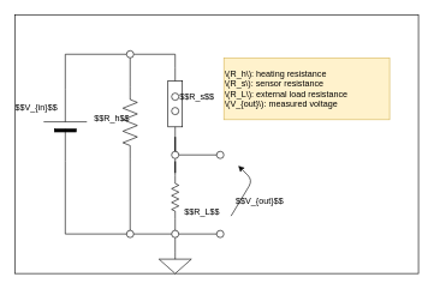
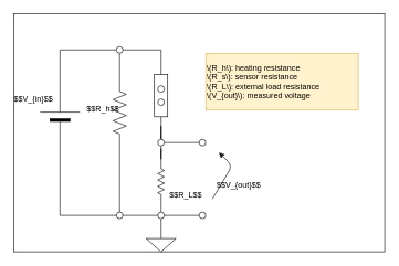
  <mxCell id="0" />
  <mxCell id="1" parent="0" />
  <mxCell id="2" value="" style="rounded=0;whiteSpace=wrap;html=1;" vertex="1" parent="1"><mxGeometry x="20" y="20" width="560" height="360" as="geometry" /></mxCell>
  <mxCell id="3" style="edgeStyle=orthogonalEdgeStyle;rounded=0;orthogonalLoop=1;jettySize=auto;html=1;exitX=1;exitY=0.5;exitDx=0;exitDy=0;exitPerimeter=0;entryX=0;entryY=0.5;entryDx=0;entryDy=0;endArrow=none;endFill=0;" edge="1" parent="1" source="4" target="10"><mxGeometry relative="1" as="geometry" /></mxCell>
  <mxCell id="4" value="" style="verticalLabelPosition=bottom;shadow=0;dashed=0;align=center;fillColor=#000000;html=1;verticalAlign=top;strokeWidth=1;shape=mxgraph.electrical.miscellaneous.monocell_battery;direction=north;" vertex="1" parent="1"><mxGeometry x="60" y="124" width="60" height="100" as="geometry" /></mxCell>
  <mxCell id="5" style="edgeStyle=orthogonalEdgeStyle;rounded=0;orthogonalLoop=1;jettySize=auto;html=1;exitX=0;exitY=0.5;exitDx=0;exitDy=0;exitPerimeter=0;entryX=0.5;entryY=1;entryDx=0;entryDy=0;endArrow=none;endFill=0;" edge="1" parent="1" source="7" target="10"><mxGeometry relative="1" as="geometry" /></mxCell>
  <mxCell id="6" style="edgeStyle=orthogonalEdgeStyle;rounded=0;orthogonalLoop=1;jettySize=auto;html=1;exitX=1;exitY=0.5;exitDx=0;exitDy=0;exitPerimeter=0;entryX=0.5;entryY=0;entryDx=0;entryDy=0;endArrow=none;endFill=0;" edge="1" parent="1" source="7" target="11"><mxGeometry relative="1" as="geometry" /></mxCell>
  <mxCell id="7" value="" style="pointerEvents=1;verticalLabelPosition=bottom;shadow=0;dashed=0;align=center;html=1;verticalAlign=top;shape=mxgraph.electrical.resistors.resistor_2;direction=south;" vertex="1" parent="1"><mxGeometry x="170" y="120" width="20" height="100" as="geometry" /></mxCell>
  <mxCell id="8" value="" style="pointerEvents=1;verticalLabelPosition=bottom;shadow=0;dashed=0;align=center;html=1;verticalAlign=top;shape=mxgraph.electrical.signal_sources.signal_ground;" vertex="1" parent="1"><mxGeometry x="220" y="350" width="45" height="30" as="geometry" /></mxCell>
  <mxCell id="9" style="edgeStyle=orthogonalEdgeStyle;rounded=0;orthogonalLoop=1;jettySize=auto;html=1;exitX=1;exitY=0.5;exitDx=0;exitDy=0;entryX=0;entryY=0.5;entryDx=0;entryDy=0;entryPerimeter=0;endArrow=none;endFill=0;" edge="1" parent="1" source="10" target="13"><mxGeometry relative="1" as="geometry"><Array as="points"><mxPoint x="243" y="75" /></Array></mxGeometry></mxCell>
  <mxCell id="10" value="" style="verticalLabelPosition=bottom;shadow=0;dashed=0;align=center;html=1;verticalAlign=top;strokeWidth=1;shape=ellipse;" vertex="1" parent="1"><mxGeometry x="175" y="70" width="10" height="10" as="geometry" /></mxCell>
  <mxCell id="11" value="" style="verticalLabelPosition=bottom;shadow=0;dashed=0;align=center;html=1;verticalAlign=top;strokeWidth=1;shape=ellipse;" vertex="1" parent="1"><mxGeometry x="175" y="320" width="10" height="10" as="geometry" /></mxCell>
  <mxCell id="12" style="edgeStyle=orthogonalEdgeStyle;rounded=0;orthogonalLoop=1;jettySize=auto;html=1;exitX=0;exitY=0.5;exitDx=0;exitDy=0;exitPerimeter=0;endArrow=none;endFill=0;entryX=0;entryY=0.5;entryDx=0;entryDy=0;" edge="1" parent="1" source="4" target="11"><mxGeometry relative="1" as="geometry"><mxPoint x="90" y="290" as="sourcePoint" /><mxPoint x="422.514" y="340" as="targetPoint" /></mxGeometry></mxCell>
  <mxCell id="13" value="" style="pointerEvents=1;verticalLabelPosition=bottom;shadow=0;dashed=0;align=center;html=1;verticalAlign=top;shape=mxgraph.electrical.resistors.resistor_with_instrument_or_relay_shunt;direction=south;" vertex="1" parent="1"><mxGeometry x="232.5" y="94" width="20" height="100" as="geometry" /></mxCell>
  <mxCell id="14" style="edgeStyle=orthogonalEdgeStyle;rounded=0;orthogonalLoop=1;jettySize=auto;html=1;exitX=0;exitY=0.5;exitDx=0;exitDy=0;exitPerimeter=0;endArrow=none;endFill=0;" edge="1" parent="1" source="15" target="23"><mxGeometry relative="1" as="geometry" /></mxCell>
  <mxCell id="15" value="" style="pointerEvents=1;verticalLabelPosition=bottom;shadow=0;dashed=0;align=center;html=1;verticalAlign=top;shape=mxgraph.electrical.resistors.resistor_2;direction=south;" vertex="1" parent="1"><mxGeometry x="237.5" y="244" width="10" height="60" as="geometry" /></mxCell>
  <mxCell id="16" style="edgeStyle=orthogonalEdgeStyle;rounded=0;orthogonalLoop=1;jettySize=auto;html=1;exitX=0.5;exitY=1;exitDx=0;exitDy=0;entryX=0.5;entryY=0;entryDx=0;entryDy=0;entryPerimeter=0;endArrow=none;endFill=0;" edge="1" parent="1" source="19" target="8"><mxGeometry relative="1" as="geometry" /></mxCell>
  <mxCell id="17" style="edgeStyle=orthogonalEdgeStyle;rounded=0;orthogonalLoop=1;jettySize=auto;html=1;exitX=0.5;exitY=0;exitDx=0;exitDy=0;entryX=1;entryY=0.5;entryDx=0;entryDy=0;entryPerimeter=0;endArrow=none;endFill=0;" edge="1" parent="1" source="19" target="15"><mxGeometry relative="1" as="geometry" /></mxCell>
  <mxCell id="18" value="" style="edgeStyle=orthogonalEdgeStyle;rounded=0;orthogonalLoop=1;jettySize=auto;html=1;endArrow=none;endFill=0;" edge="1" parent="1" source="19" target="24"><mxGeometry relative="1" as="geometry" /></mxCell>
  <mxCell id="19" value="" style="verticalLabelPosition=bottom;shadow=0;dashed=0;align=center;html=1;verticalAlign=top;strokeWidth=1;shape=ellipse;" vertex="1" parent="1"><mxGeometry x="237.5" y="320" width="10" height="10" as="geometry" /></mxCell>
  <mxCell id="20" style="edgeStyle=orthogonalEdgeStyle;rounded=0;orthogonalLoop=1;jettySize=auto;html=1;exitX=1;exitY=0.5;exitDx=0;exitDy=0;endArrow=none;endFill=0;" edge="1" parent="1" source="11" target="19"><mxGeometry relative="1" as="geometry"><mxPoint x="70" y="325" as="sourcePoint" /><mxPoint x="242.514" y="350" as="targetPoint" /></mxGeometry></mxCell>
  <mxCell id="21" value="" style="edgeStyle=orthogonalEdgeStyle;rounded=0;orthogonalLoop=1;jettySize=auto;html=1;endArrow=none;endFill=0;" edge="1" parent="1" source="23" target="13"><mxGeometry relative="1" as="geometry" /></mxCell>
  <mxCell id="22" value="" style="edgeStyle=orthogonalEdgeStyle;rounded=0;orthogonalLoop=1;jettySize=auto;html=1;endArrow=none;endFill=0;" edge="1" parent="1" source="23" target="25"><mxGeometry relative="1" as="geometry" /></mxCell>
  <mxCell id="23" value="" style="verticalLabelPosition=bottom;shadow=0;dashed=0;align=center;html=1;verticalAlign=top;strokeWidth=1;shape=ellipse;" vertex="1" parent="1"><mxGeometry x="237.5" y="210" width="10" height="10" as="geometry" /></mxCell>
  <mxCell id="24" value="" style="verticalLabelPosition=bottom;shadow=0;dashed=0;align=center;html=1;verticalAlign=top;strokeWidth=1;shape=ellipse;" vertex="1" parent="1"><mxGeometry x="300" y="320" width="10" height="10" as="geometry" /></mxCell>
  <mxCell id="25" value="" style="verticalLabelPosition=bottom;shadow=0;dashed=0;align=center;html=1;verticalAlign=top;strokeWidth=1;shape=ellipse;" vertex="1" parent="1"><mxGeometry x="300" y="210" width="10" height="10" as="geometry" /></mxCell>
  <mxCell id="26" value="$$V_{in}$$" style="text;html=1;strokeColor=none;fillColor=none;align=center;verticalAlign=middle;whiteSpace=wrap;rounded=0;" vertex="1" parent="1"><mxGeometry x="30" y="140" width="40" height="20" as="geometry" /></mxCell>
  <mxCell id="27" value="$$R_h$$" style="text;html=1;strokeColor=none;fillColor=none;align=center;verticalAlign=middle;whiteSpace=wrap;rounded=0;" vertex="1" parent="1"><mxGeometry x="135" y="154" width="40" height="20" as="geometry" /></mxCell>
- <mxCell id="28" value="$$R_s$$" style="text;html=1;strokeColor=none;fillColor=none;align=center;verticalAlign=middle;whiteSpace=wrap;rounded=0;" vertex="1" parent="1"><mxGeometry x="252.5" y="124" width="40" height="20" as="geometry" /></mxCell>
  <mxCell id="29" value="$$R_L$$" style="text;html=1;strokeColor=none;fillColor=none;align=center;verticalAlign=middle;whiteSpace=wrap;rounded=0;" vertex="1" parent="1"><mxGeometry x="260" y="285" width="40" height="20" as="geometry" /></mxCell>
  <mxCell id="30" value="$$V_{out}$$" style="text;html=1;strokeColor=none;fillColor=none;align=center;verticalAlign=middle;whiteSpace=wrap;rounded=0;" vertex="1" parent="1"><mxGeometry x="340" y="269" width="40" height="20" as="geometry" /></mxCell>
  <mxCell id="31" value="" style="endArrow=classic;html=1;jumpStyle=arc;" edge="1" parent="1"><mxGeometry width="50" height="50" relative="1" as="geometry"><mxPoint x="320" y="300" as="sourcePoint" /><mxPoint x="330" y="230" as="targetPoint" /><Array as="points"><mxPoint x="350" y="250" /></Array></mxGeometry></mxCell>
  <mxCell id="32" value="\(R_h\): heating resistance&lt;br&gt;\(R_s\): sensor resistance&amp;nbsp;&lt;br&gt;\(R_L\): external load resistance&lt;br&gt;\(V_{out}\): measured voltage" style="text;html=1;strokeColor=#d6b656;fillColor=#fff2cc;align=left;verticalAlign=middle;whiteSpace=wrap;rounded=0;" vertex="1" parent="1"><mxGeometry x="310" y="80" width="230" height="86" as="geometry" /></mxCell>
